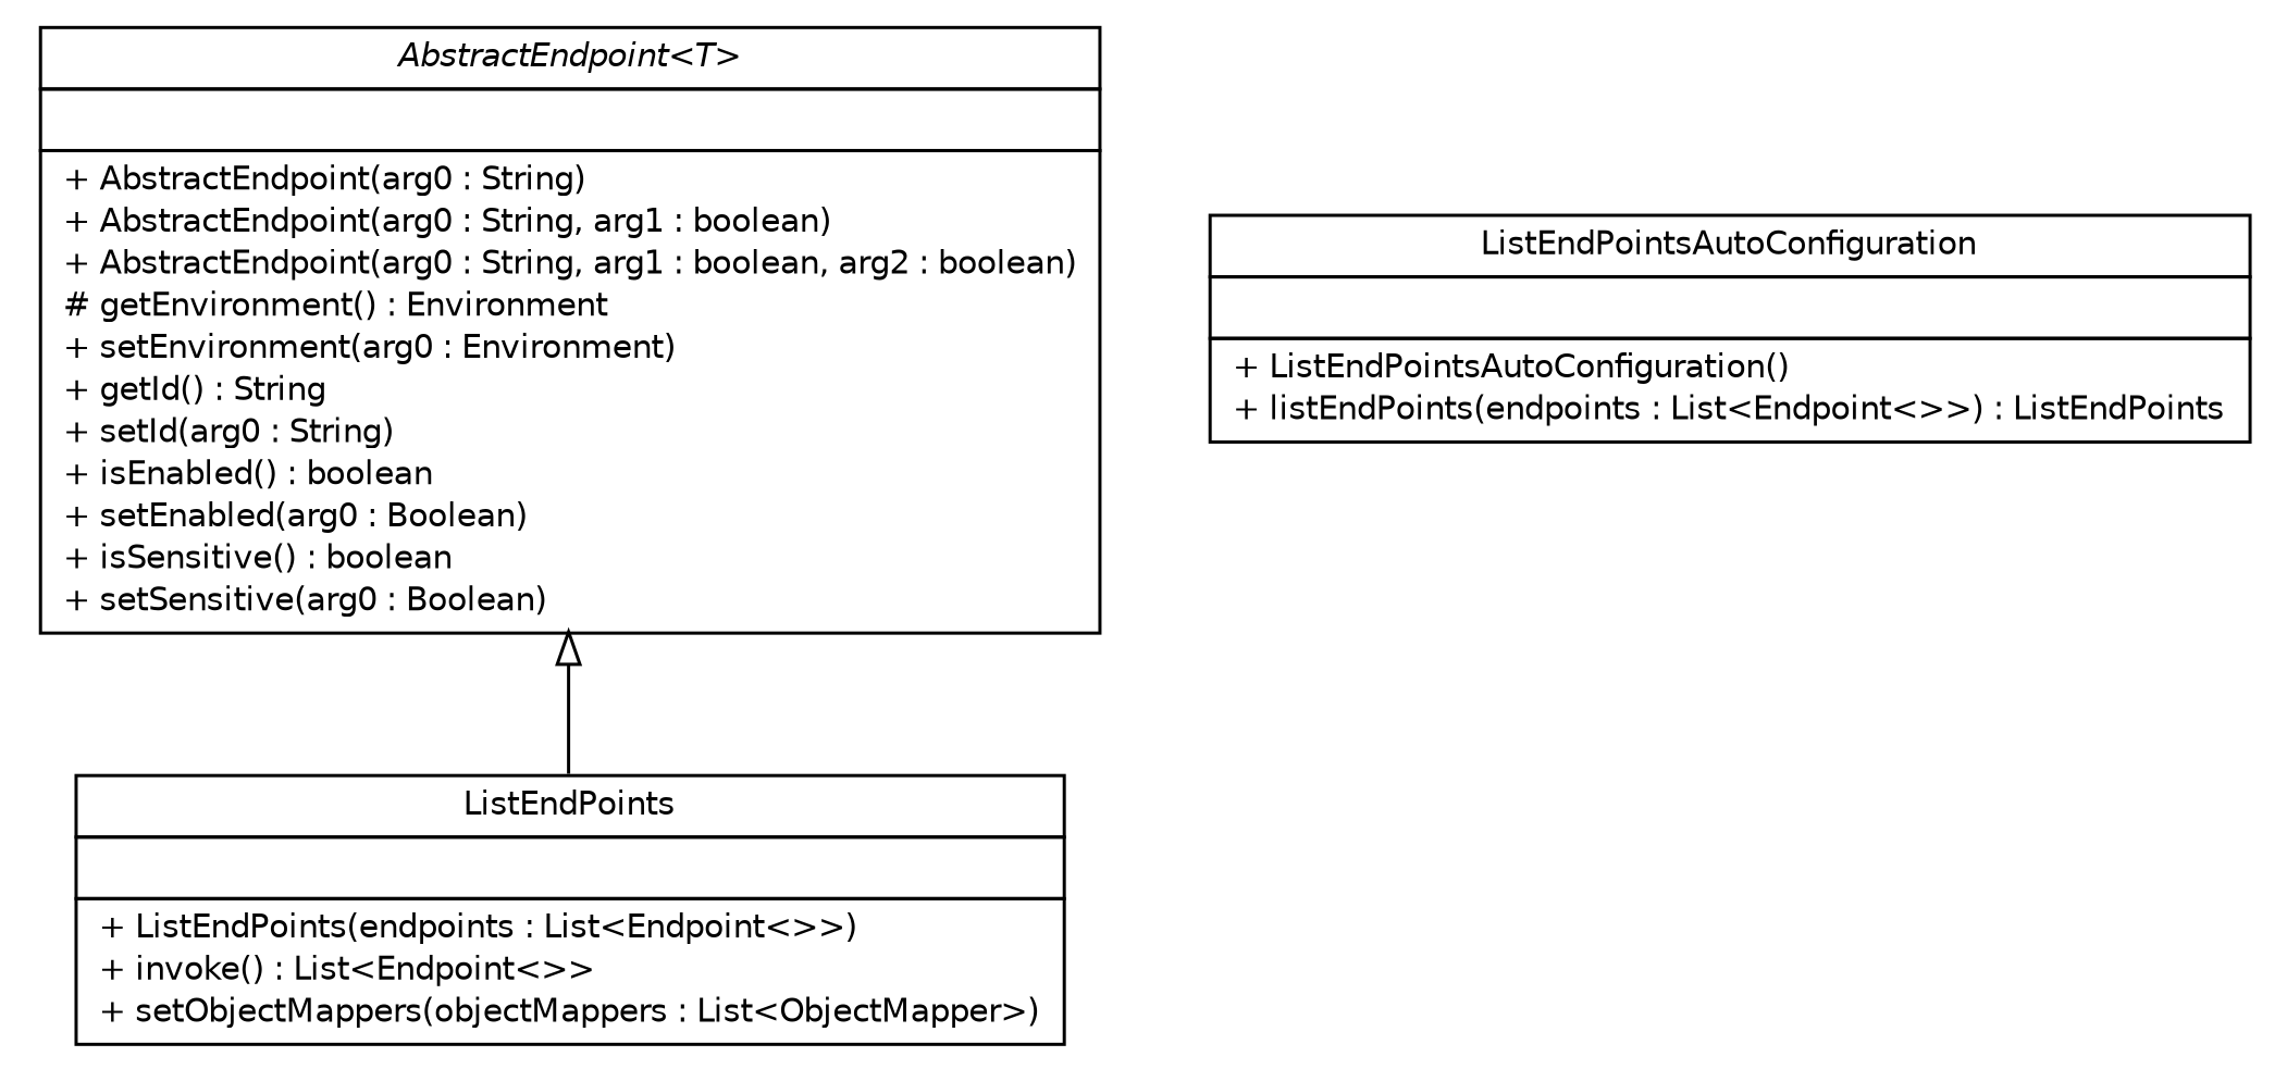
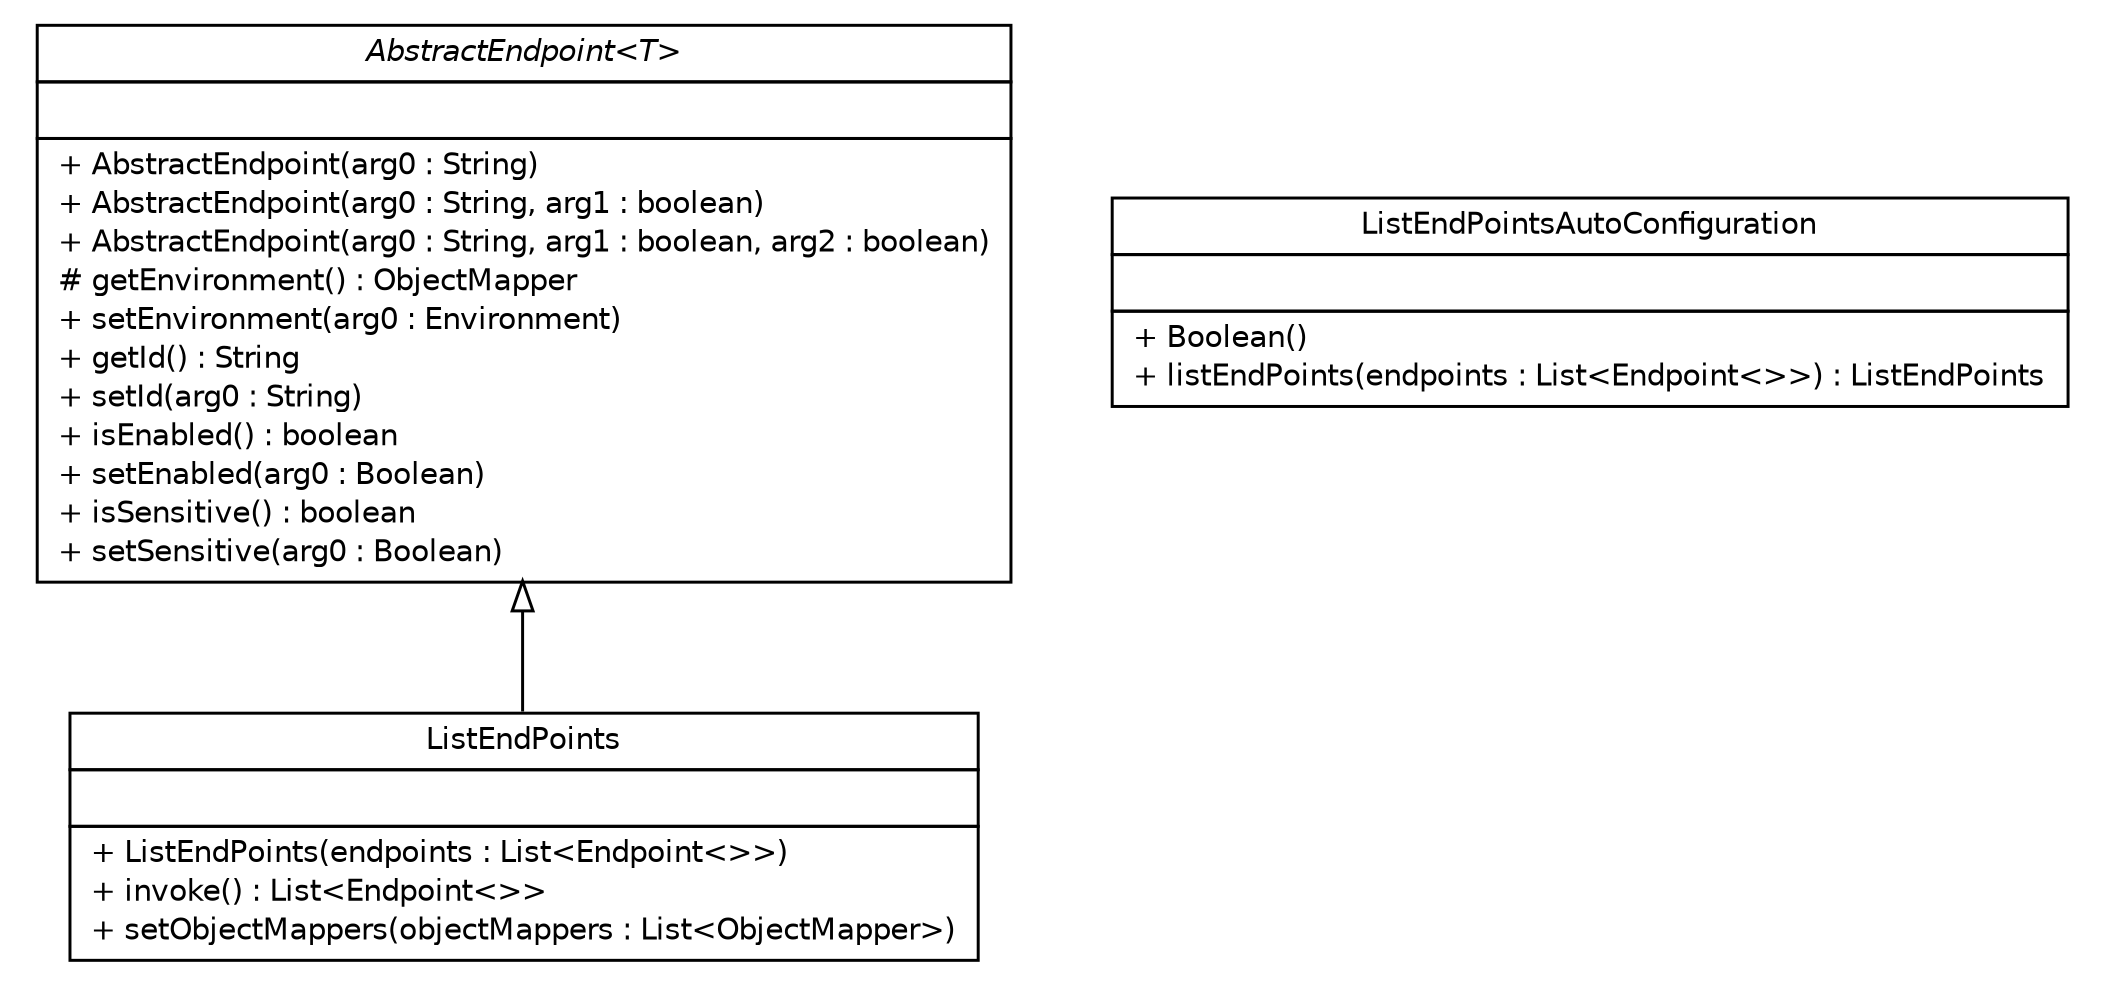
  digraph {
    nodesep=0.25
    ranksep=0.5
    node [fontcolor=black fontname=Helvetica fontsize=10.0 shape=plaintext]
    n1 [label=<<table title="org.springframework.boot.actuate.endpoint.ListEndPoints" border="0" cellborder="1" cellspacing="0" cellpadding="2" port="p" href="./ListEndPoints.html"> 		<tr><td><table border="0" cellspacing="0" cellpadding="1"> <tr><td align="center" balign="center"> ListEndPoints </td></tr> 		</table></td></tr> 		<tr><td><table border="0" cellspacing="0" cellpadding="1"> <tr><td align="left" balign="left">  </td></tr> 		</table></td></tr> 		<tr><td><table border="0" cellspacing="0" cellpadding="1"> <tr><td align="left" balign="left"> + ListEndPoints(endpoints : List&lt;Endpoint&lt;&gt;&gt;) </td></tr> <tr><td align="left" balign="left"> + invoke() : List&lt;Endpoint&lt;&gt;&gt; </td></tr> <tr><td align="left" balign="left"> + setObjectMappers(objectMappers : List&lt;ObjectMapper&gt;) </td></tr> 		</table></td></tr> 		</table>>]
-   n2 [label=<<table title="org.springframework.boot.actuate.endpoint.ListEndPointsAutoConfiguration" border="0" cellborder="1" cellspacing="0" cellpadding="2" port="p" href="./ListEndPointsAutoConfiguration.html"> 		<tr><td><table border="0" cellspacing="0" cellpadding="1"> <tr><td align="center" balign="center"> ListEndPointsAutoConfiguration </td></tr> 		</table></td></tr> 		<tr><td><table border="0" cellspacing="0" cellpadding="1"> <tr><td align="left" balign="left">  </td></tr> 		</table></td></tr> 		<tr><td><table border="0" cellspacing="0" cellpadding="1"> <tr><td align="left" balign="left"> + ListEndPointsAutoConfiguration() </td></tr> <tr><td align="left" balign="left"> + listEndPoints(endpoints : List&lt;Endpoint&lt;&gt;&gt;) : ListEndPoints </td></tr> 		</table></td></tr> 		</table>>]
-   n3 [label=<<table title="org.springframework.boot.actuate.endpoint.AbstractEndpoint" border="0" cellborder="1" cellspacing="0" cellpadding="2" port="p" href="http://java.sun.com/j2se/1.4.2/docs/api/org/springframework/boot/actuate/endpoint/AbstractEndpoint.html"> 		<tr><td><table border="0" cellspacing="0" cellpadding="1"> <tr><td align="center" balign="center"><font face="Helvetica-Oblique"> AbstractEndpoint&lt;T&gt; </font></td></tr> 		</table></td></tr> 		<tr><td><table border="0" cellspacing="0" cellpadding="1"> <tr><td align="left" balign="left">  </td></tr> 		</table></td></tr> 		<tr><td><table border="0" cellspacing="0" cellpadding="1"> <tr><td align="left" balign="left"> + AbstractEndpoint(arg0 : String) </td></tr> <tr><td align="left" balign="left"> + AbstractEndpoint(arg0 : String, arg1 : boolean) </td></tr> <tr><td align="left" balign="left"> + AbstractEndpoint(arg0 : String, arg1 : boolean, arg2 : boolean) </td></tr> <tr><td align="left" balign="left"> # getEnvironment() : Environment </td></tr> <tr><td align="left" balign="left"> + setEnvironment(arg0 : Environment) </td></tr> <tr><td align="left" balign="left"> + getId() : String </td></tr> <tr><td align="left" balign="left"> + setId(arg0 : String) </td></tr> <tr><td align="left" balign="left"> + isEnabled() : boolean </td></tr> <tr><td align="left" balign="left"> + setEnabled(arg0 : Boolean) </td></tr> <tr><td align="left" balign="left"> + isSensitive() : boolean </td></tr> <tr><td align="left" balign="left"> + setSensitive(arg0 : Boolean) </td></tr> 		</table></td></tr> 		</table>>]
+   n2 [label=<<table title="org.springframework.boot.actuate.endpoint.ListEndPointsAutoConfiguration" border="0" cellborder="1" cellspacing="0" cellpadding="2" port="p" href="./ListEndPointsAutoConfiguration.html"> 		<tr><td><table border="0" cellspacing="0" cellpadding="1"> <tr><td align="center" balign="center"> ListEndPointsAutoConfiguration </td></tr> 		</table></td></tr> 		<tr><td><table border="0" cellspacing="0" cellpadding="1"> <tr><td align="left" balign="left">  </td></tr> 		</table></td></tr> 		<tr><td><table border="0" cellspacing="0" cellpadding="1"> <tr><td align="left" balign="left"> + Boolean() </td></tr> <tr><td align="left" balign="left"> + listEndPoints(endpoints : List&lt;Endpoint&lt;&gt;&gt;) : ListEndPoints </td></tr> 		</table></td></tr> 		</table>>]
+   n3 [label=<<table title="org.springframework.boot.actuate.endpoint.AbstractEndpoint" border="0" cellborder="1" cellspacing="0" cellpadding="2" port="p" href="http://java.sun.com/j2se/1.4.2/docs/api/org/springframework/boot/actuate/endpoint/AbstractEndpoint.html"> 		<tr><td><table border="0" cellspacing="0" cellpadding="1"> <tr><td align="center" balign="center"><font face="Helvetica-Oblique"> AbstractEndpoint&lt;T&gt; </font></td></tr> 		</table></td></tr> 		<tr><td><table border="0" cellspacing="0" cellpadding="1"> <tr><td align="left" balign="left">  </td></tr> 		</table></td></tr> 		<tr><td><table border="0" cellspacing="0" cellpadding="1"> <tr><td align="left" balign="left"> + AbstractEndpoint(arg0 : String) </td></tr> <tr><td align="left" balign="left"> + AbstractEndpoint(arg0 : String, arg1 : boolean) </td></tr> <tr><td align="left" balign="left"> + AbstractEndpoint(arg0 : String, arg1 : boolean, arg2 : boolean) </td></tr> <tr><td align="left" balign="left"> # getEnvironment() : ObjectMapper </td></tr> <tr><td align="left" balign="left"> + setEnvironment(arg0 : Environment) </td></tr> <tr><td align="left" balign="left"> + getId() : String </td></tr> <tr><td align="left" balign="left"> + setId(arg0 : String) </td></tr> <tr><td align="left" balign="left"> + isEnabled() : boolean </td></tr> <tr><td align="left" balign="left"> + setEnabled(arg0 : Boolean) </td></tr> <tr><td align="left" balign="left"> + isSensitive() : boolean </td></tr> <tr><td align="left" balign="left"> + setSensitive(arg0 : Boolean) </td></tr> 		</table></td></tr> 		</table>>]
    n3 -> n1 [arrowtail=empty dir=back fontname=Helvetica fontsize=10 headport=p labelfontname=Helvetica labelfontsize=10 tailport=p]
  }
